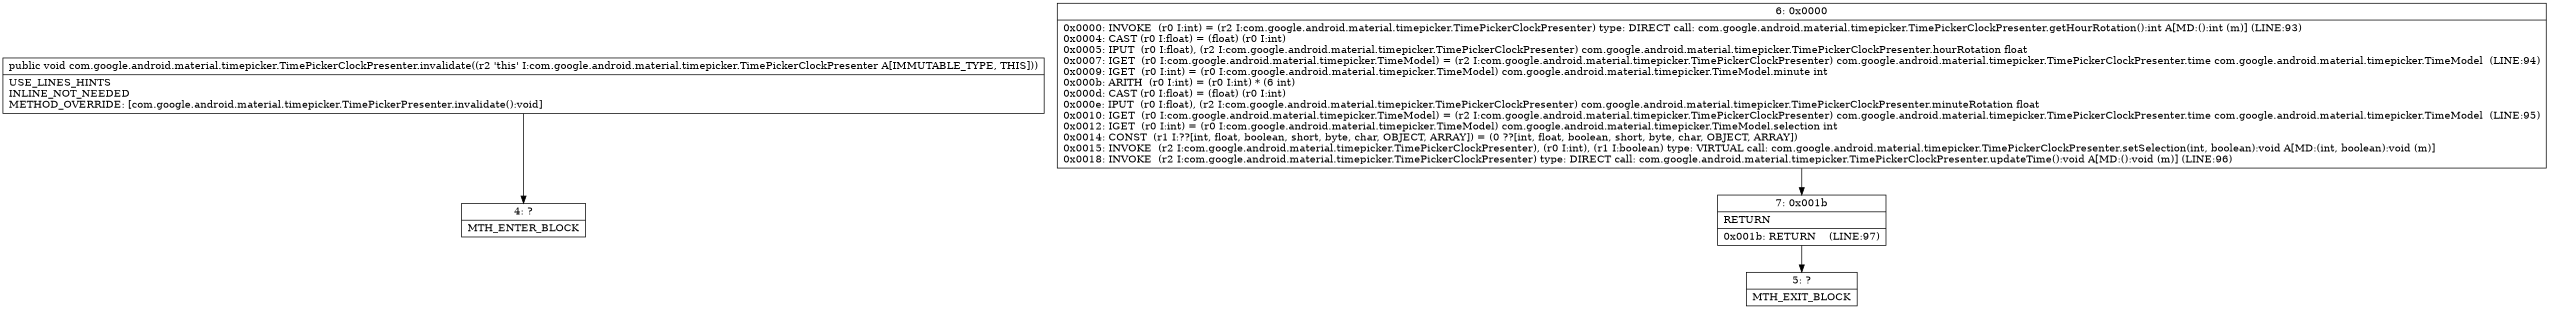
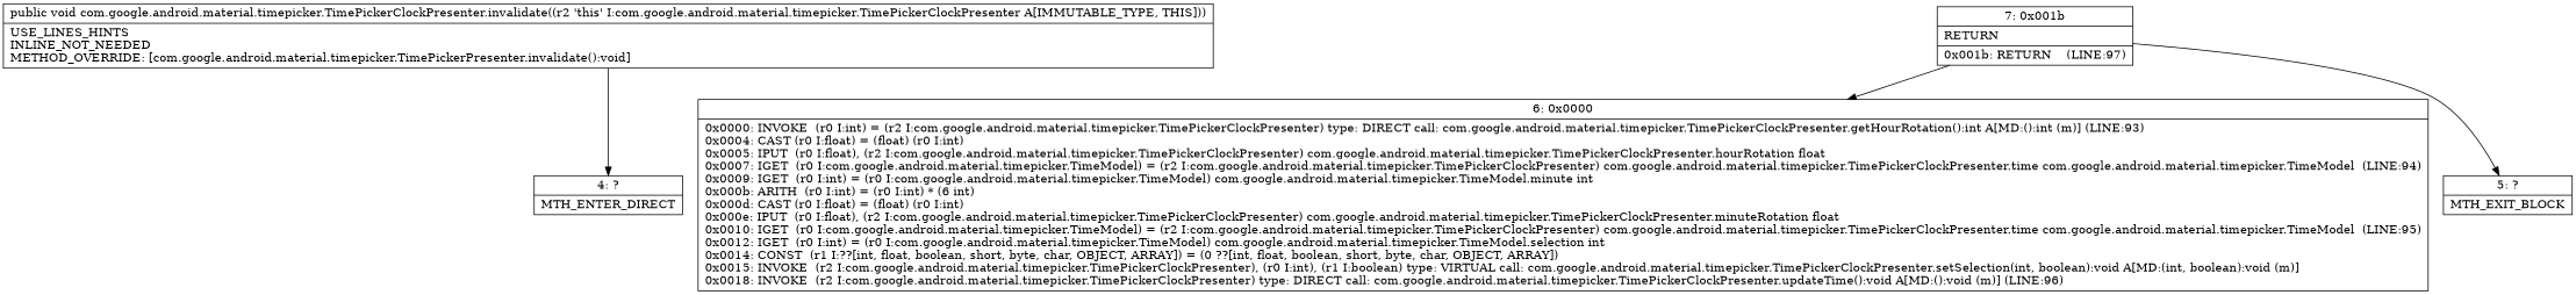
  digraph {
    node [shape=record]
-   n1 [label="{4\:\ ?|MTH_ENTER_BLOCK\l}"]
+   n1 [label="{4\:\ ?|MTH_ENTER_DIRECT\l}"]
    n2 [label="{6\:\ 0x0000|0x0000: INVOKE  (r0 I:int) = (r2 I:com.google.android.material.timepicker.TimePickerClockPresenter) type: DIRECT call: com.google.android.material.timepicker.TimePickerClockPresenter.getHourRotation():int A[MD:():int (m)] (LINE:93)\l0x0004: CAST (r0 I:float) = (float) (r0 I:int) \l0x0005: IPUT  (r0 I:float), (r2 I:com.google.android.material.timepicker.TimePickerClockPresenter) com.google.android.material.timepicker.TimePickerClockPresenter.hourRotation float \l0x0007: IGET  (r0 I:com.google.android.material.timepicker.TimeModel) = (r2 I:com.google.android.material.timepicker.TimePickerClockPresenter) com.google.android.material.timepicker.TimePickerClockPresenter.time com.google.android.material.timepicker.TimeModel  (LINE:94)\l0x0009: IGET  (r0 I:int) = (r0 I:com.google.android.material.timepicker.TimeModel) com.google.android.material.timepicker.TimeModel.minute int \l0x000b: ARITH  (r0 I:int) = (r0 I:int) * (6 int) \l0x000d: CAST (r0 I:float) = (float) (r0 I:int) \l0x000e: IPUT  (r0 I:float), (r2 I:com.google.android.material.timepicker.TimePickerClockPresenter) com.google.android.material.timepicker.TimePickerClockPresenter.minuteRotation float \l0x0010: IGET  (r0 I:com.google.android.material.timepicker.TimeModel) = (r2 I:com.google.android.material.timepicker.TimePickerClockPresenter) com.google.android.material.timepicker.TimePickerClockPresenter.time com.google.android.material.timepicker.TimeModel  (LINE:95)\l0x0012: IGET  (r0 I:int) = (r0 I:com.google.android.material.timepicker.TimeModel) com.google.android.material.timepicker.TimeModel.selection int \l0x0014: CONST  (r1 I:??[int, float, boolean, short, byte, char, OBJECT, ARRAY]) = (0 ??[int, float, boolean, short, byte, char, OBJECT, ARRAY]) \l0x0015: INVOKE  (r2 I:com.google.android.material.timepicker.TimePickerClockPresenter), (r0 I:int), (r1 I:boolean) type: VIRTUAL call: com.google.android.material.timepicker.TimePickerClockPresenter.setSelection(int, boolean):void A[MD:(int, boolean):void (m)]\l0x0018: INVOKE  (r2 I:com.google.android.material.timepicker.TimePickerClockPresenter) type: DIRECT call: com.google.android.material.timepicker.TimePickerClockPresenter.updateTime():void A[MD:():void (m)] (LINE:96)\l}"]
    n3 [label="{7\:\ 0x001b|RETURN\l|0x001b: RETURN    (LINE:97)\l}"]
    n4 [label="{5\:\ ?|MTH_EXIT_BLOCK\l}"]
    n5 [label="{public void com.google.android.material.timepicker.TimePickerClockPresenter.invalidate((r2 'this' I:com.google.android.material.timepicker.TimePickerClockPresenter A[IMMUTABLE_TYPE, THIS]))  | USE_LINES_HINTS\lINLINE_NOT_NEEDED\lMETHOD_OVERRIDE: [com.google.android.material.timepicker.TimePickerPresenter.invalidate():void]\l}"]
-   n2 -> n3
+   n3 -> n2
    n3 -> n4
    n5 -> n1
  }
